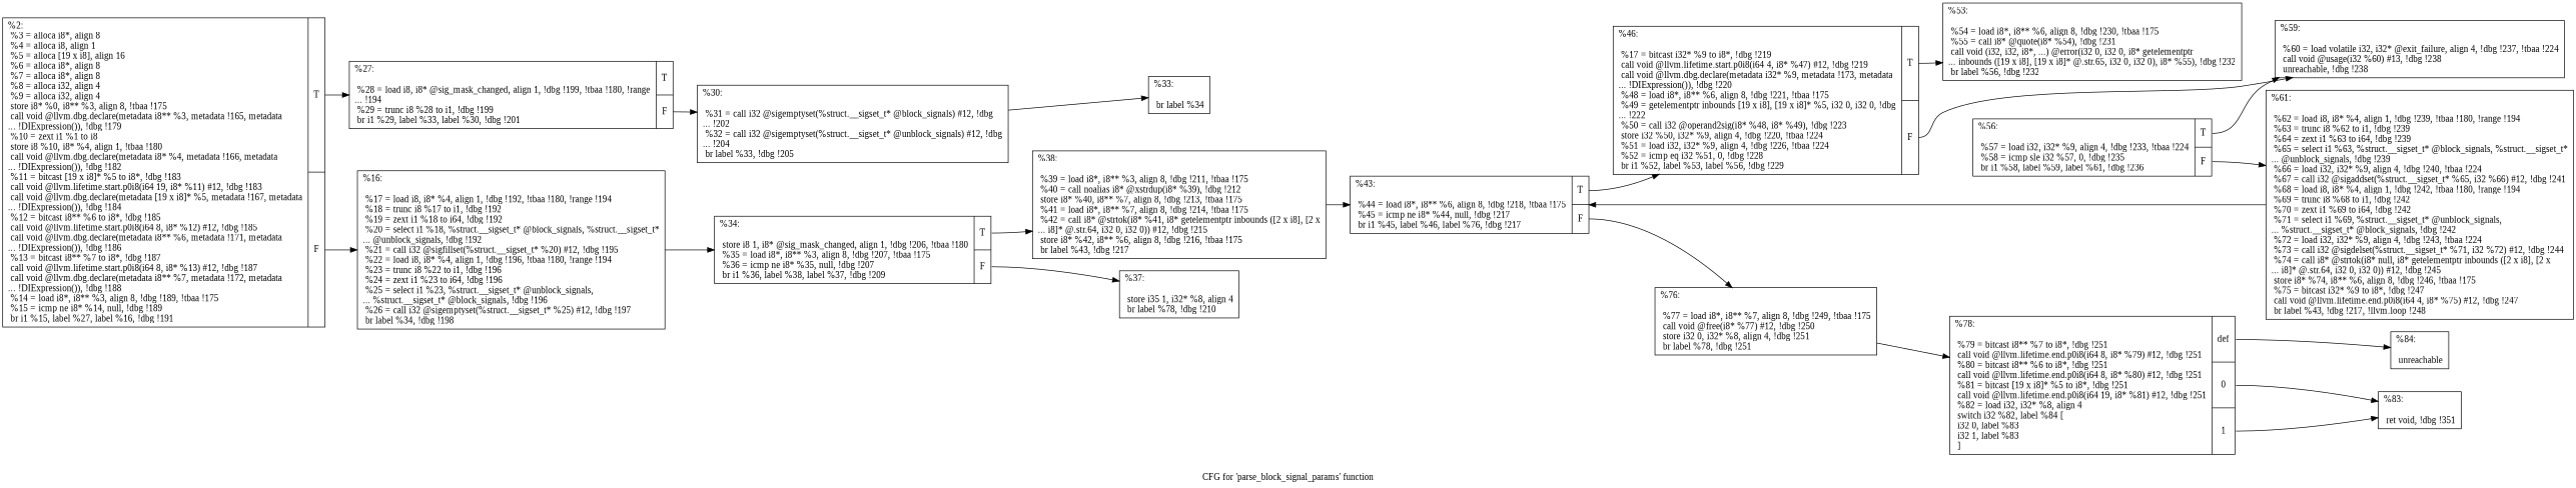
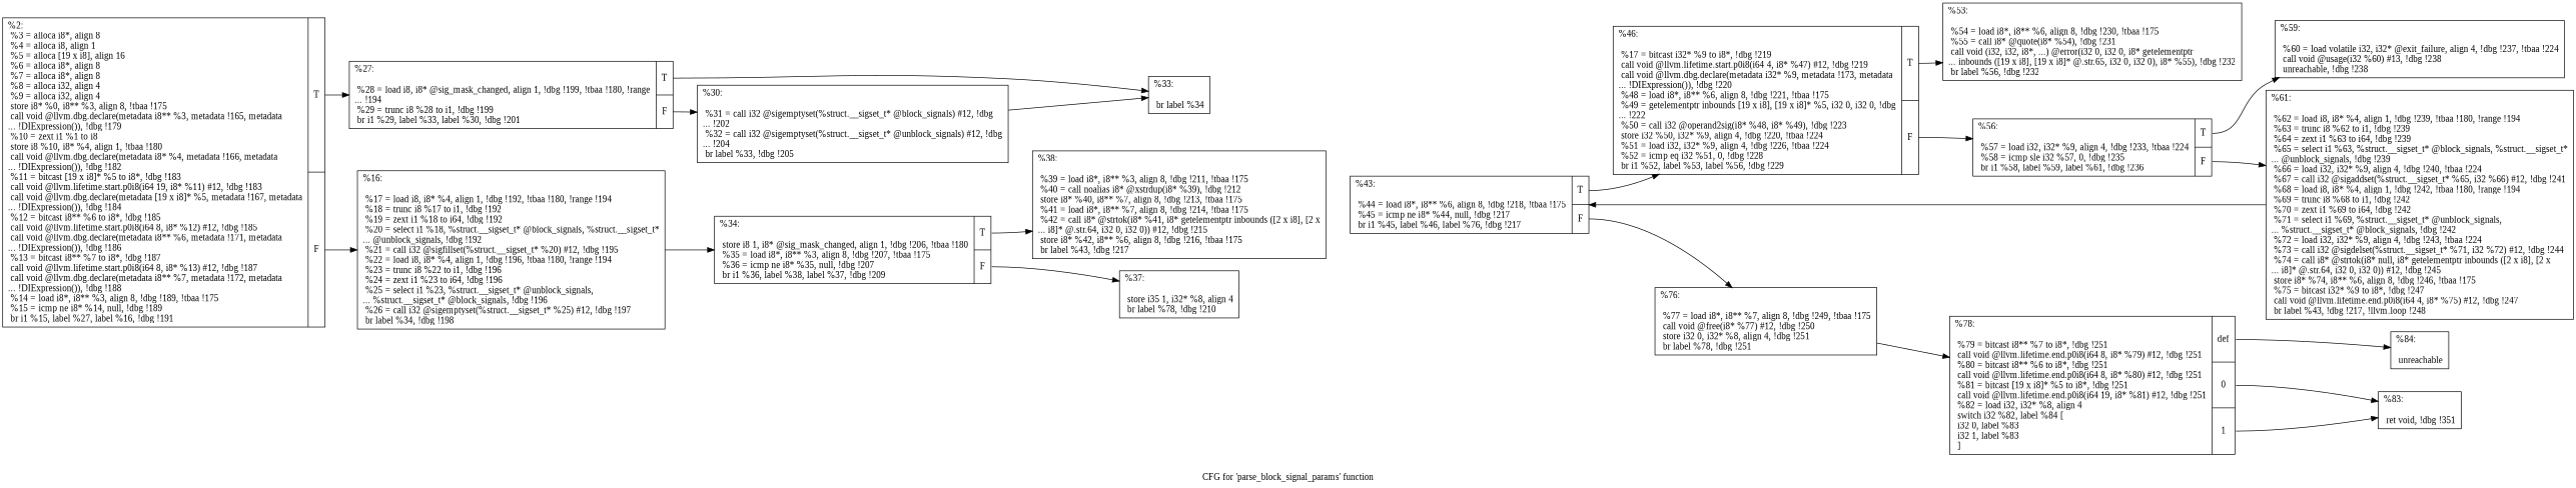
  digraph {
    fontname="Liberation Serif"
    label="CFG for 'parse_block_signal_params' function"
    rankdir=LR
    node [fontname="Liberation Serif" shape=record]
    edge [fontname="Liberation Serif" tailport=s0]
    n1 [label="{%2:\l  %3 = alloca i8*, align 8\l  %4 = alloca i8, align 1\l  %5 = alloca [19 x i8], align 16\l  %6 = alloca i8*, align 8\l  %7 = alloca i8*, align 8\l  %8 = alloca i32, align 4\l  %9 = alloca i32, align 4\l  store i8* %0, i8** %3, align 8, !tbaa !175\l  call void @llvm.dbg.declare(metadata i8** %3, metadata !165, metadata\l... !DIExpression()), !dbg !179\l  %10 = zext i1 %1 to i8\l  store i8 %10, i8* %4, align 1, !tbaa !180\l  call void @llvm.dbg.declare(metadata i8* %4, metadata !166, metadata\l... !DIExpression()), !dbg !182\l  %11 = bitcast [19 x i8]* %5 to i8*, !dbg !183\l  call void @llvm.lifetime.start.p0i8(i64 19, i8* %11) #12, !dbg !183\l  call void @llvm.dbg.declare(metadata [19 x i8]* %5, metadata !167, metadata\l... !DIExpression()), !dbg !184\l  %12 = bitcast i8** %6 to i8*, !dbg !185\l  call void @llvm.lifetime.start.p0i8(i64 8, i8* %12) #12, !dbg !185\l  call void @llvm.dbg.declare(metadata i8** %6, metadata !171, metadata\l... !DIExpression()), !dbg !186\l  %13 = bitcast i8** %7 to i8*, !dbg !187\l  call void @llvm.lifetime.start.p0i8(i64 8, i8* %13) #12, !dbg !187\l  call void @llvm.dbg.declare(metadata i8** %7, metadata !172, metadata\l... !DIExpression()), !dbg !188\l  %14 = load i8*, i8** %3, align 8, !dbg !189, !tbaa !175\l  %15 = icmp ne i8* %14, null, !dbg !189\l  br i1 %15, label %27, label %16, !dbg !191\l|{<s0>T|<s1>F}}"]
    n2 [label="{%27:\l\l  %28 = load i8, i8* @sig_mask_changed, align 1, !dbg !199, !tbaa !180, !range\l... !194\l  %29 = trunc i8 %28 to i1, !dbg !199\l  br i1 %29, label %33, label %30, !dbg !201\l|{<s0>T|<s1>F}}"]
    n3 [label="{%16:\l\l  %17 = load i8, i8* %4, align 1, !dbg !192, !tbaa !180, !range !194\l  %18 = trunc i8 %17 to i1, !dbg !192\l  %19 = zext i1 %18 to i64, !dbg !192\l  %20 = select i1 %18, %struct.__sigset_t* @block_signals, %struct.__sigset_t*\l... @unblock_signals, !dbg !192\l  %21 = call i32 @sigfillset(%struct.__sigset_t* %20) #12, !dbg !195\l  %22 = load i8, i8* %4, align 1, !dbg !196, !tbaa !180, !range !194\l  %23 = trunc i8 %22 to i1, !dbg !196\l  %24 = zext i1 %23 to i64, !dbg !196\l  %25 = select i1 %23, %struct.__sigset_t* @unblock_signals,\l... %struct.__sigset_t* @block_signals, !dbg !196\l  %26 = call i32 @sigemptyset(%struct.__sigset_t* %25) #12, !dbg !197\l  br label %34, !dbg !198\l}"]
    n4 [label="{%33:\l\l  br label %34\l}"]
    n5 [label="{%30:\l\l  %31 = call i32 @sigemptyset(%struct.__sigset_t* @block_signals) #12, !dbg\l... !202\l  %32 = call i32 @sigemptyset(%struct.__sigset_t* @unblock_signals) #12, !dbg\l... !204\l  br label %33, !dbg !205\l}"]
    n6 [label="{%34:\l\l  store i8 1, i8* @sig_mask_changed, align 1, !dbg !206, !tbaa !180\l  %35 = load i8*, i8** %3, align 8, !dbg !207, !tbaa !175\l  %36 = icmp ne i8* %35, null, !dbg !207\l  br i1 %36, label %38, label %37, !dbg !209\l|{<s0>T|<s1>F}}"]
    n7 [label="{%38:\l\l  %39 = load i8*, i8** %3, align 8, !dbg !211, !tbaa !175\l  %40 = call noalias i8* @xstrdup(i8* %39), !dbg !212\l  store i8* %40, i8** %7, align 8, !dbg !213, !tbaa !175\l  %41 = load i8*, i8** %7, align 8, !dbg !214, !tbaa !175\l  %42 = call i8* @strtok(i8* %41, i8* getelementptr inbounds ([2 x i8], [2 x\l... i8]* @.str.64, i32 0, i32 0)) #12, !dbg !215\l  store i8* %42, i8** %6, align 8, !dbg !216, !tbaa !175\l  br label %43, !dbg !217\l}"]
    n8 [label="{%37:\l\l  store i35 1, i32* %8, align 4\l  br label %78, !dbg !210\l}"]
    n9 [label="{%43:\l\l  %44 = load i8*, i8** %6, align 8, !dbg !218, !tbaa !175\l  %45 = icmp ne i8* %44, null, !dbg !217\l  br i1 %45, label %46, label %76, !dbg !217\l|{<s0>T|<s1>F}}"]
    n10 [label="{%46:\l\l  %17 = bitcast i32* %9 to i8*, !dbg !219\l  call void @llvm.lifetime.start.p0i8(i64 4, i8* %47) #12, !dbg !219\l  call void @llvm.dbg.declare(metadata i32* %9, metadata !173, metadata\l... !DIExpression()), !dbg !220\l  %48 = load i8*, i8** %6, align 8, !dbg !221, !tbaa !175\l  %49 = getelementptr inbounds [19 x i8], [19 x i8]* %5, i32 0, i32 0, !dbg\l... !222\l  %50 = call i32 @operand2sig(i8* %48, i8* %49), !dbg !223\l  store i32 %50, i32* %9, align 4, !dbg !220, !tbaa !224\l  %51 = load i32, i32* %9, align 4, !dbg !226, !tbaa !224\l  %52 = icmp eq i32 %51, 0, !dbg !228\l  br i1 %52, label %53, label %56, !dbg !229\l|{<s0>T|<s1>F}}"]
    n11 [label="{%76:\l\l  %77 = load i8*, i8** %7, align 8, !dbg !249, !tbaa !175\l  call void @free(i8* %77) #12, !dbg !250\l  store i32 0, i32* %8, align 4, !dbg !251\l  br label %78, !dbg !251\l}"]
    n12 [label="{%78:\l\l  %79 = bitcast i8** %7 to i8*, !dbg !251\l  call void @llvm.lifetime.end.p0i8(i64 8, i8* %79) #12, !dbg !251\l  %80 = bitcast i8** %6 to i8*, !dbg !251\l  call void @llvm.lifetime.end.p0i8(i64 8, i8* %80) #12, !dbg !251\l  %81 = bitcast [19 x i8]* %5 to i8*, !dbg !251\l  call void @llvm.lifetime.end.p0i8(i64 19, i8* %81) #12, !dbg !251\l  %82 = load i32, i32* %8, align 4\l  switch i32 %82, label %84 [\l    i32 0, label %83\l    i32 1, label %83\l  ]\l|{<s0>def|<s1>0|<s2>1}}"]
    n13 [label="{%84:\l\l  unreachable\l}"]
    n14 [label="{%83:\l\l  ret void, !dbg !351\l}"]
    n15 [label="{%53:\l\l  %54 = load i8*, i8** %6, align 8, !dbg !230, !tbaa !175\l  %55 = call i8* @quote(i8* %54), !dbg !231\l  call void (i32, i32, i8*, ...) @error(i32 0, i32 0, i8* getelementptr\l... inbounds ([19 x i8], [19 x i8]* @.str.65, i32 0, i32 0), i8* %55), !dbg !232\l  br label %56, !dbg !232\l}"]
    n16 [label="{%56:\l\l  %57 = load i32, i32* %9, align 4, !dbg !233, !tbaa !224\l  %58 = icmp sle i32 %57, 0, !dbg !235\l  br i1 %58, label %59, label %61, !dbg !236\l|{<s0>T|<s1>F}}"]
    n17 [label="{%59:\l\l  %60 = load volatile i32, i32* @exit_failure, align 4, !dbg !237, !tbaa !224\l  call void @usage(i32 %60) #13, !dbg !238\l  unreachable, !dbg !238\l}"]
    n18 [label="{%61:\l\l  %62 = load i8, i8* %4, align 1, !dbg !239, !tbaa !180, !range !194\l  %63 = trunc i8 %62 to i1, !dbg !239\l  %64 = zext i1 %63 to i64, !dbg !239\l  %65 = select i1 %63, %struct.__sigset_t* @block_signals, %struct.__sigset_t*\l... @unblock_signals, !dbg !239\l  %66 = load i32, i32* %9, align 4, !dbg !240, !tbaa !224\l  %67 = call i32 @sigaddset(%struct.__sigset_t* %65, i32 %66) #12, !dbg !241\l  %68 = load i8, i8* %4, align 1, !dbg !242, !tbaa !180, !range !194\l  %69 = trunc i8 %68 to i1, !dbg !242\l  %70 = zext i1 %69 to i64, !dbg !242\l  %71 = select i1 %69, %struct.__sigset_t* @unblock_signals,\l... %struct.__sigset_t* @block_signals, !dbg !242\l  %72 = load i32, i32* %9, align 4, !dbg !243, !tbaa !224\l  %73 = call i32 @sigdelset(%struct.__sigset_t* %71, i32 %72) #12, !dbg !244\l  %74 = call i8* @strtok(i8* null, i8* getelementptr inbounds ([2 x i8], [2 x\l... i8]* @.str.64, i32 0, i32 0)) #12, !dbg !245\l  store i8* %74, i8** %6, align 8, !dbg !246, !tbaa !175\l  %75 = bitcast i32* %9 to i8*, !dbg !247\l  call void @llvm.lifetime.end.p0i8(i64 4, i8* %75) #12, !dbg !247\l  br label %43, !dbg !217, !llvm.loop !248\l}"]
    n1 -> n2
    n1 -> n3 [tailport=s1]
+   n2 -> n4
    n2 -> n5 [tailport=s1]
    n3 -> n6 [tailport=""]
    n5 -> n4 [tailport=""]
    n6 -> n7
    n6 -> n8 [tailport=s1]
-   n7 -> n9 [tailport=""]
    n9 -> n10
    n9 -> n11 [tailport=s1]
    n10 -> n15
-   n10 -> n17 [tailport=s1]
+   n10 -> n16 [tailport=s1]
    n11 -> n12 [tailport=""]
    n12 -> n13
    n12 -> n14 [tailport=s1]
    n12 -> n14 [tailport=s2]
    n16 -> n17
    n16 -> n18 [tailport=s1]
    n18 -> n9 [tailport=""]
  }
